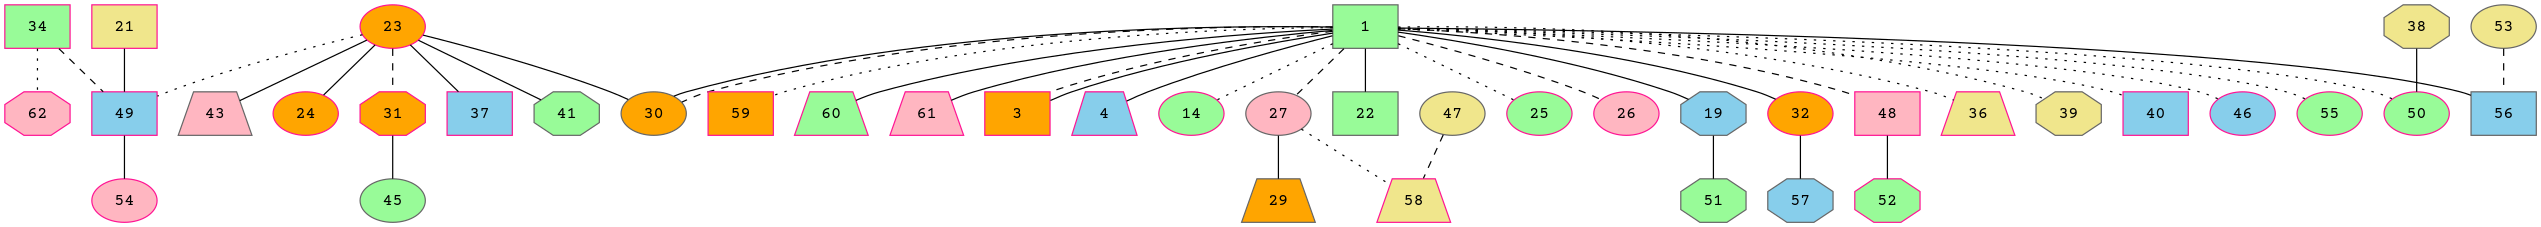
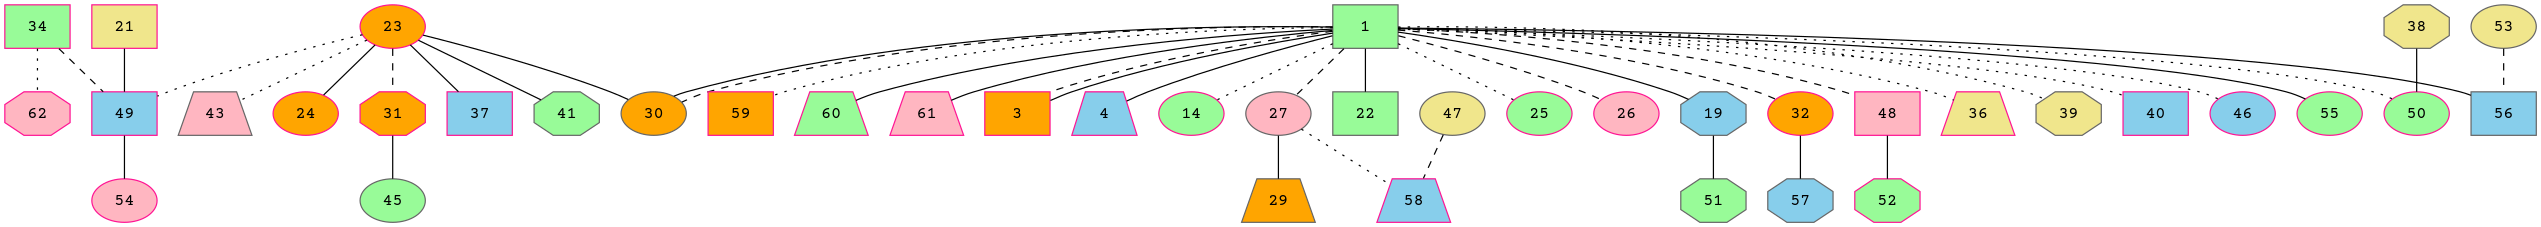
  graph {
    fontname="Courier Prime"
    node [color=deeppink fillcolor=palegreen fontname="Courier Prime" shape=ellipse style=filled]
    edge [fontname="Courier Prime" style=solid]
    1 [color=gray40 shape=box]
    3 [fillcolor=orange shape=box]
    4 [fillcolor=skyblue shape=trapezium]
    14
    19 [color=gray40 fillcolor=skyblue shape=octagon]
    22 [color=gray40 shape=box super="+8"]
    25
    26 [fillcolor=lightpink super="+15"]
    27 [color=gray40 fillcolor=lightpink super="+2+11"]
    30 [color=gray40 fillcolor=orange super="+7"]
    32 [fillcolor=orange]
    36 [fillcolor=khaki shape=trapezium]
    39 [color=gray40 fillcolor=khaki shape=octagon]
    40 [fillcolor=skyblue shape=box super="+13"]
    46 [fillcolor=skyblue]
    48 [fillcolor=lightpink shape=box super="+42"]
    50 [super="+28"]
    55 [super="+44"]
    56 [color=gray40 fillcolor=skyblue shape=box super="+18"]
    59 [fillcolor=orange shape=box]
    60 [shape=trapezium super="+6+10"]
    61 [fillcolor=lightpink shape=trapezium]
    51 [color=gray40 shape=octagon]
    29 [color=gray40 fillcolor=orange shape=trapezium]
-   58 [fillcolor=khaki shape=trapezium super="+33"]
+   58 [fillcolor=skyblue shape=trapezium super="+33"]
    57 [color=gray40 fillcolor=skyblue shape=octagon]
    52 [shape=octagon]
    49 [fillcolor=skyblue shape=box super="+17"]
    54 [fillcolor=lightpink]
    21 [fillcolor=khaki shape=box]
    23 [fillcolor=orange super="+12+20+16"]
    24 [fillcolor=orange]
    31 [fillcolor=orange shape=octagon]
    37 [fillcolor=skyblue shape=box]
    41 [color=gray40 shape=octagon]
    43 [color=gray40 fillcolor=lightpink shape=trapezium]
    45 [color=gray40]
    34 [shape=box]
    62 [fillcolor=lightpink shape=octagon]
    38 [color=gray40 fillcolor=khaki shape=octagon]
    47 [color=gray40 fillcolor=khaki]
    53 [color=gray40 fillcolor=khaki]
    1 -- 3 [style=dashed]
    1 -- 3
    1 -- 4
    1 -- 14 [style=dotted]
    1 -- 19
    1 -- 22
    1 -- 25 [style=dotted]
    1 -- 26 [style=dashed]
    1 -- 27 [style=dashed weight=2]
    1 -- 30 [weight=2]
    1 -- 30 [style=dashed]
-   1 -- 32
+   1 -- 32 [style=dashed]
    1 -- 36 [style=dotted]
    1 -- 39 [style=dotted]
    1 -- 40 [style=dotted]
    1 -- 46 [style=dotted]
    1 -- 48 [style=dashed]
    1 -- 50 [style=dotted]
-   1 -- 55 [style=dotted]
+   1 -- 55
    1 -- 56
    1 -- 59 [style=dotted]
    1 -- 60
    1 -- 61
    19 -- 51
    27 -- 29
    27 -- 58 [style=dotted]
    32 -- 57
    48 -- 52
    49 -- 54
    21 -- 49
    23 -- 30
    23 -- 49 [style=dotted]
    23 -- 24
    23 -- 31 [style=dashed]
    23 -- 37
    23 -- 41
-   23 -- 43
+   23 -- 43 [style=dotted]
    31 -- 45
    34 -- 49 [style=dashed]
    34 -- 62 [style=dotted]
    38 -- 50
    47 -- 58 [style=dashed]
    53 -- 56 [style=dashed]
  }
